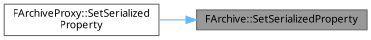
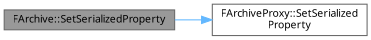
  digraph {
    rankdir=RL
    fontname="Noto Sans"
    node [fontname="Noto Sans" fontsize=10 shape=box style=filled]
    n1 [color=gray40 fillcolor=grey60 fontcolor=black height=0.2 label="FArchive::SetSerializedProperty" width=0.4]
    n2 [color=grey40 fillcolor=white height=0.2 label="FArchiveProxy::SetSerialized\lProperty" width=0.4]
-   n1 -> n2 [color=steelblue1 dir=back fontname="Noto Sans" fontsize=10 labelfontname=Helvetica labelfontsize=10 style=solid]
+   n2 -> n1 [color=steelblue1 dir=back fontname="Noto Sans" fontsize=10 labelfontname=Helvetica labelfontsize=10 style=solid]
  }
